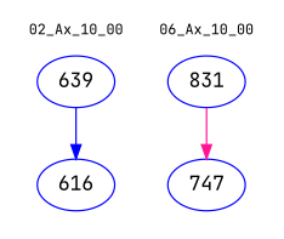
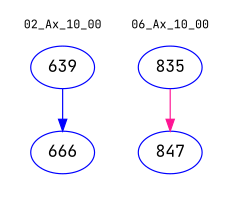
  digraph {
    fontname="JetBrains Mono"
    node [color=blue fontname="JetBrains Mono"]
    edge [fontname="JetBrains Mono"]
    n1 [label=639]
-   n2 [label=616]
-   n3 [label=831]
-   n4 [label=747]
+   n2 [label=666]
+   n3 [label=835]
+   n4 [label=847]
    subgraph cluster_1 {
      color=white
      fontsize=10
      label="02_Ax_10_00"
      n1
      n2
    }
    subgraph cluster_2 {
      color=white
      fontsize=10
      label="06_Ax_10_00"
      n3
      n4
    }
    n1 -> n2 [color=blue]
    n3 -> n4 [color=deeppink]
  }
